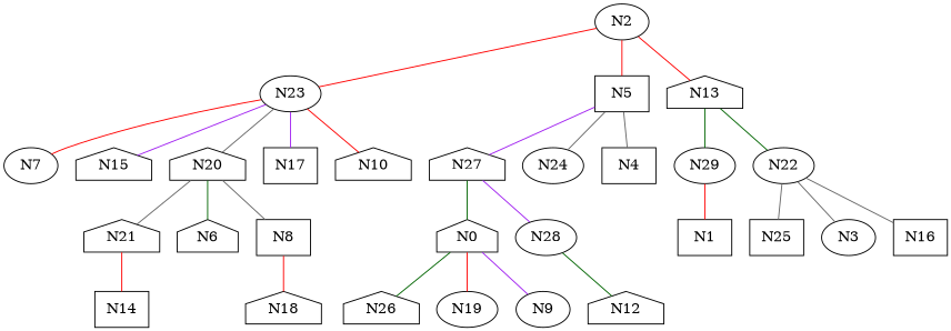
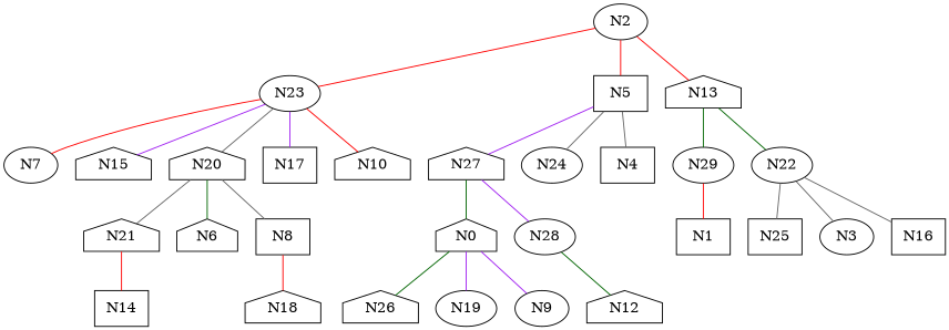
  graph {
    node [shape=house]
    edge [color=red weight=12]
    N2 [shape=ellipse]
    N23 [shape=ellipse]
    N5 [shape=box]
    N13
    N7 [shape=ellipse]
    N15
    N20
    N17 [shape=box]
    N10
    N27
    N24 [shape=ellipse]
    N4 [shape=box]
    N29 [shape=ellipse]
    N22 [shape=ellipse]
    N21
    N6
    N8 [shape=box]
    N0
    N28 [shape=ellipse]
    N26
    N19 [shape=ellipse]
    N9 [shape=ellipse]
    N1 [shape=box]
    N25 [shape=box]
    N3 [shape=ellipse]
    N16 [shape=box]
    N14 [shape=box]
    N18
    N12
    N2 -- N23 [weight=2]
    N2 -- N5 [weight=33]
    N2 -- N13 [weight=6]
    N23 -- N7 [weight=1]
    N23 -- N15 [color=purple weight=20]
    N23 -- N20 [color=gray40 weight=37]
    N23 -- N17 [color=purple weight=17]
    N23 -- N10 [weight=45]
    N5 -- N27 [color=purple]
    N5 -- N24 [color=gray40]
    N5 -- N4 [color=gray40 weight=23]
    N13 -- N29 [color=darkgreen weight=35]
    N13 -- N22 [color=darkgreen weight=33]
    N20 -- N21 [color=gray40 weight=14]
    N20 -- N6 [color=darkgreen weight=35]
    N20 -- N8 [color=gray40]
    N27 -- N0 [color=darkgreen weight=40]
    N27 -- N28 [color=purple weight=16]
    N29 -- N1 [weight=32]
    N22 -- N25 [color=gray40 weight=11]
    N22 -- N3 [color=gray40 weight=2]
    N22 -- N16 [color=gray40 weight=36]
    N21 -- N14 [weight=47]
    N8 -- N18 [weight=40]
    N0 -- N26 [color=darkgreen weight=45]
-   N0 -- N19 [weight=15]
+   N0 -- N19 [color=purple weight=15]
    N0 -- N9 [color=purple weight=44]
    N28 -- N12 [color=darkgreen weight=7]
  }
